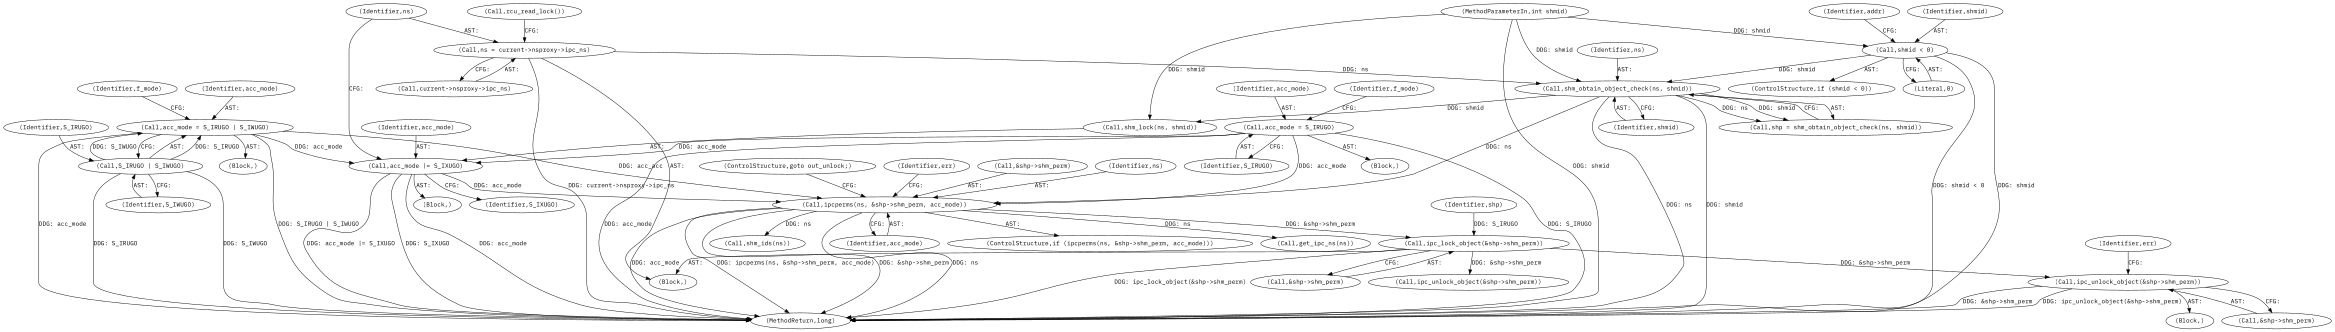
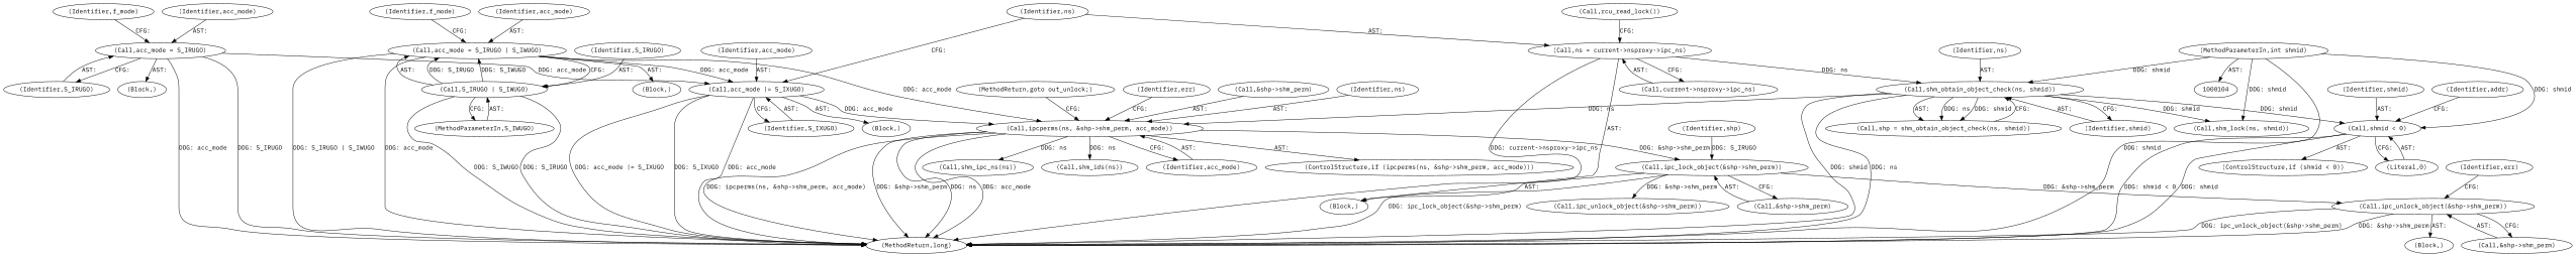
  digraph {
    fontname="IBM Plex Mono"
    node [fontname="IBM Plex Mono"]
    edge [fontname="IBM Plex Mono"]
    n1 [label="(Call,ipc_unlock_object(&shp->shm_perm))"]
    n2 [label="(MethodReturn,long)"]
    n3 [label="(Block,)"]
    n4 [label="(Call,&shp->shm_perm)"]
    n5 [label="(Call,ipc_lock_object(&shp->shm_perm))"]
    n6 [label="(Block,)"]
    n7 [label="(Call,ipc_unlock_object(&shp->shm_perm))"]
    n8 [label="(Call,&shp->shm_perm)"]
    n9 [label="(Call,ipcperms(ns, &shp->shm_perm, acc_mode))"]
-   n10 [label="(Call,get_ipc_ns(ns))"]
+   n10 [label="(Call,shm_ipc_ns(ns))"]
    n11 [label="(Call,shm_ids(ns))"]
    n12 [label="(Identifier,acc_mode)"]
    n13 [label="(ControlStructure,if (ipcperms(ns, &shp->shm_perm, acc_mode)))"]
    n14 [label="(Call,shm_obtain_object_check(ns, shmid))"]
    n15 [label="(Identifier,shmid)"]
    n16 [label="(Call,shm_lock(ns, shmid))"]
    n17 [label="(Call,shp = shm_obtain_object_check(ns, shmid))"]
    n18 [label="(Call,ns = current->nsproxy->ipc_ns)"]
    n19 [label="(Call,current->nsproxy->ipc_ns)"]
    n20 [label="(Call,shmid < 0)"]
    n21 [label="(ControlStructure,if (shmid < 0))"]
    n22 [label="(Literal,0)"]
    n23 [label="(MethodParameterIn,int shmid)"]
+   1000104
    n25 [label="(Call,acc_mode = S_IRUGO)"]
    n26 [label="(Call,acc_mode |= S_IXUGO)"]
    n27 [label="(Identifier,S_IRUGO)"]
    n28 [label="(Block,)"]
    n29 [label="(Identifier,S_IXUGO)"]
    n30 [label="(Block,)"]
    n31 [label="(Call,acc_mode = S_IRUGO | S_IWUGO)"]
    n32 [label="(Call,S_IRUGO | S_IWUGO)"]
    n33 [label="(Block,)"]
-   n34 [label="(Identifier,S_IWUGO)"]
-   n35 [label="(ControlStructure,goto out_unlock;)"]
+   n34 [label="(MethodParameterIn,S_IWUGO)"]
+   n35 [label="(MethodReturn,goto out_unlock;)"]
    n36 [label="(Identifier,shmid)"]
    n37 [label="(Identifier,shp)"]
    n38 [label="(Call,rcu_read_lock())"]
    n39 [label="(Identifier,addr)"]
    n40 [label="(Identifier,err)"]
    n41 [label="(Identifier,acc_mode)"]
    n42 [label="(Identifier,err)"]
    n43 [label="(Identifier,ns)"]
    n44 [label="(Identifier,acc_mode)"]
    n45 [label="(Call,&shp->shm_perm)"]
    n46 [label="(Identifier,ns)"]
    n47 [label="(Identifier,acc_mode)"]
    n48 [label="(Identifier,f_mode)"]
    n49 [label="(Identifier,S_IRUGO)"]
    n50 [label="(Identifier,f_mode)"]
    n51 [label="(Identifier,ns)"]
    n1 -> n2 [label="DDG: ipc_unlock_object(&shp->shm_perm)"]
    n1 -> n2 [label="DDG: &shp->shm_perm"]
    n1 -> n3 [label="AST: "]
    n1 -> n4 [label="CFG: "]
    n4 -> n1 [label="AST: "]
    n5 -> n1 [label="DDG: &shp->shm_perm"]
    n5 -> n2 [label="DDG: ipc_lock_object(&shp->shm_perm)"]
    n5 -> n6 [label="AST: "]
    n5 -> n7 [label="DDG: &shp->shm_perm"]
    n5 -> n8 [label="CFG: "]
    n8 -> n5 [label="AST: "]
    n9 -> n2 [label="DDG: ipcperms(ns, &shp->shm_perm, acc_mode)"]
    n9 -> n2 [label="DDG: &shp->shm_perm"]
    n9 -> n2 [label="DDG: ns"]
    n9 -> n2 [label="DDG: acc_mode"]
    n9 -> n5 [label="DDG: &shp->shm_perm"]
    n9 -> n10 [label="DDG: ns"]
    n9 -> n11 [label="DDG: ns"]
    n9 -> n12 [label="CFG: "]
    n9 -> n13 [label="AST: "]
    n12 -> n9 [label="AST: "]
    n14 -> n2 [label="DDG: shmid"]
    n14 -> n2 [label="DDG: ns"]
    n14 -> n9 [label="DDG: ns"]
    n14 -> n15 [label="CFG: "]
    n14 -> n16 [label="DDG: shmid"]
    n14 -> n17 [label="AST: "]
    n14 -> n17 [label="DDG: ns"]
    n14 -> n17 [label="DDG: shmid"]
    n15 -> n14 [label="AST: "]
    n17 -> n14 [label="CFG: "]
    n18 -> n2 [label="DDG: current->nsproxy->ipc_ns"]
    n18 -> n6 [label="AST: "]
    n18 -> n14 [label="DDG: ns"]
    n18 -> n19 [label="CFG: "]
    n19 -> n18 [label="AST: "]
    n20 -> n2 [label="DDG: shmid < 0"]
    n20 -> n2 [label="DDG: shmid"]
-   n20 -> n14 [label="DDG: shmid"]
+   n14 -> n20 [label="DDG: shmid"]
    n20 -> n21 [label="AST: "]
    n20 -> n22 [label="CFG: "]
    n22 -> n20 [label="AST: "]
    n23 -> n2 [label="DDG: shmid"]
    n23 -> n14 [label="DDG: shmid"]
    n23 -> n16 [label="DDG: shmid"]
    n23 -> n20 [label="DDG: shmid"]
+   n23 -> 1000104 [label="AST: "]
    n25 -> n2 [label="DDG: acc_mode"]
    n25 -> n2 [label="DDG: S_IRUGO"]
-   n25 -> n9 [label="DDG: acc_mode"]
    n25 -> n26 [label="DDG: acc_mode"]
    n25 -> n27 [label="CFG: "]
    n25 -> n28 [label="AST: "]
    n26 -> n2 [label="DDG: acc_mode |= S_IXUGO"]
    n26 -> n2 [label="DDG: S_IXUGO"]
    n26 -> n2 [label="DDG: acc_mode"]
    n26 -> n9 [label="DDG: acc_mode"]
    n26 -> n29 [label="CFG: "]
    n26 -> n30 [label="AST: "]
    n27 -> n25 [label="AST: "]
-   n16 -> n26 [label="AST: "]
+   n29 -> n26 [label="AST: "]
    n31 -> n2 [label="DDG: S_IRUGO | S_IWUGO"]
    n31 -> n2 [label="DDG: acc_mode"]
-   n31 -> n9 [label="DDG: acc_acc"]
+   n31 -> n9 [label="DDG: acc_mode"]
    n31 -> n26 [label="DDG: acc_mode"]
    n31 -> n32 [label="CFG: "]
    n31 -> n33 [label="AST: "]
    n32 -> n2 [label="DDG: S_IRUGO"]
    n32 -> n2 [label="DDG: S_IWUGO"]
    n32 -> n31 [label="AST: "]
    n32 -> n31 [label="DDG: S_IRUGO"]
    n32 -> n31 [label="DDG: S_IWUGO"]
    n32 -> n34 [label="CFG: "]
    n34 -> n32 [label="AST: "]
    n35 -> n9 [label="CFG: "]
    n36 -> n20 [label="AST: "]
    n37 -> n5 [label="DDG: S_IRUGO"]
    n38 -> n18 [label="CFG: "]
    n39 -> n20 [label="CFG: "]
    n40 -> n9 [label="CFG: "]
    n41 -> n31 [label="AST: "]
    n42 -> n1 [label="CFG: "]
    n43 -> n14 [label="AST: "]
    n44 -> n26 [label="AST: "]
    n45 -> n9 [label="AST: "]
    n46 -> n18 [label="AST: "]
    n46 -> n26 [label="CFG: "]
    n47 -> n25 [label="AST: "]
    n48 -> n31 [label="CFG: "]
    n49 -> n32 [label="AST: "]
    n50 -> n25 [label="CFG: "]
    n51 -> n9 [label="AST: "]
  }
